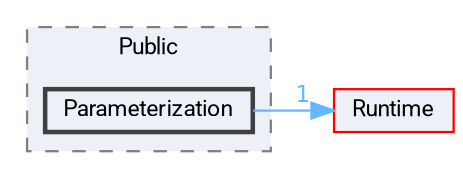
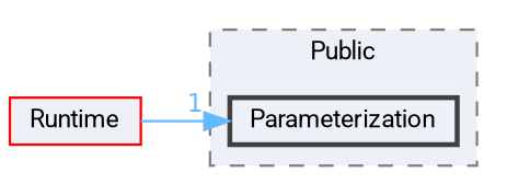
  digraph {
    compound=true
    rankdir=LR
    fontname=Roboto
    node [fillcolor="#edf0f7" fontname=Roboto fontsize=10 shape=box]
    n1 [color=grey25 height=0.2 label=Parameterization style="filled,bold" width=0.4]
    n2 [color=red height=0.2 label=Runtime style=filled width=0.4]
    subgraph cluster_1 {
      bgcolor="#edf0f7"
      fontsize=10
      label=Public
      pencolor=grey50
      style="filled,dashed"
      n1
    }
-   n1 -> n2 [color=steelblue1 fontcolor=steelblue1 fontname=Roboto fontsize=10 headlabel=1 labeldistance=1.5 labelfontname=Helvetica labelfontsize=10]
+   n2 -> n1 [color=steelblue1 fontcolor=steelblue1 fontname=Roboto fontsize=10 headlabel=1 labeldistance=1.5 labelfontname=Helvetica labelfontsize=10]
  }
